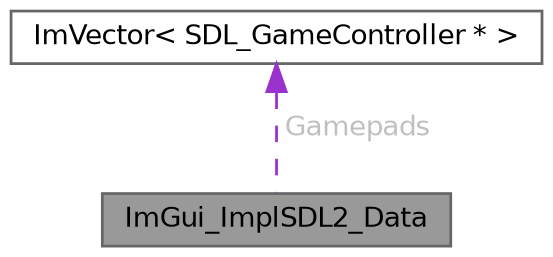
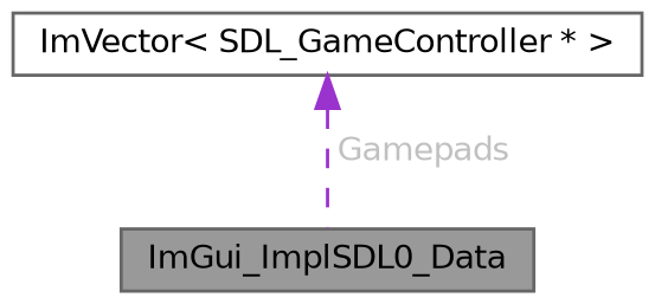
  digraph {
    node [color=gray40 fontname=Helvetica fontsize=10 shape=box style=filled]
-   n1 [fillcolor=grey60 fontcolor=black height=0.2 label=ImGui_ImplSDL2_Data width=0.4]
+   n1 [fillcolor=grey60 fontcolor=black height=0.2 label=ImGui_ImplSDL0_Data width=0.4]
    n2 [fillcolor=white height=0.2 label="ImVector\< SDL_GameController * \>" width=0.4]
    n2 -> n1 [color=darkorchid3 dir=back fontcolor=grey fontname=Helvetica fontsize=10 label=" Gamepads" labelfontname=Helvetica labelfontsize=10 style=dashed]
  }
